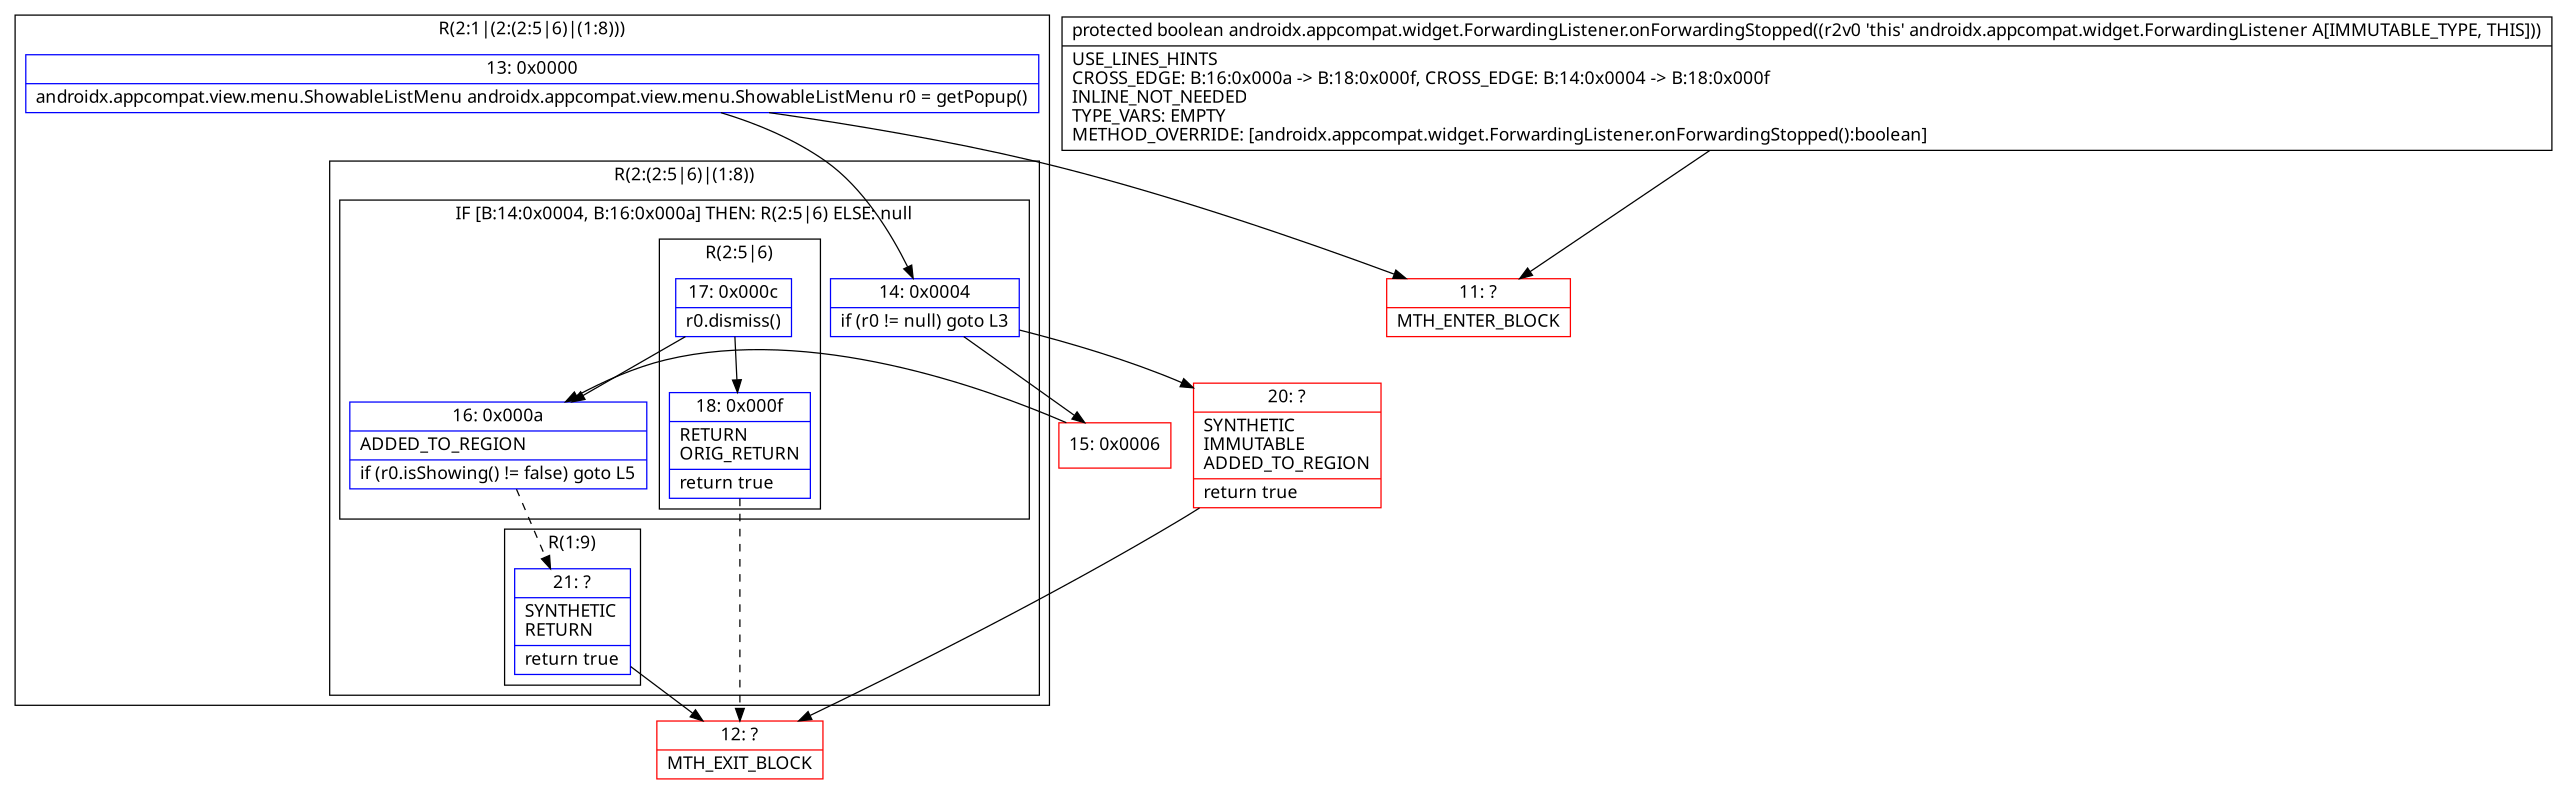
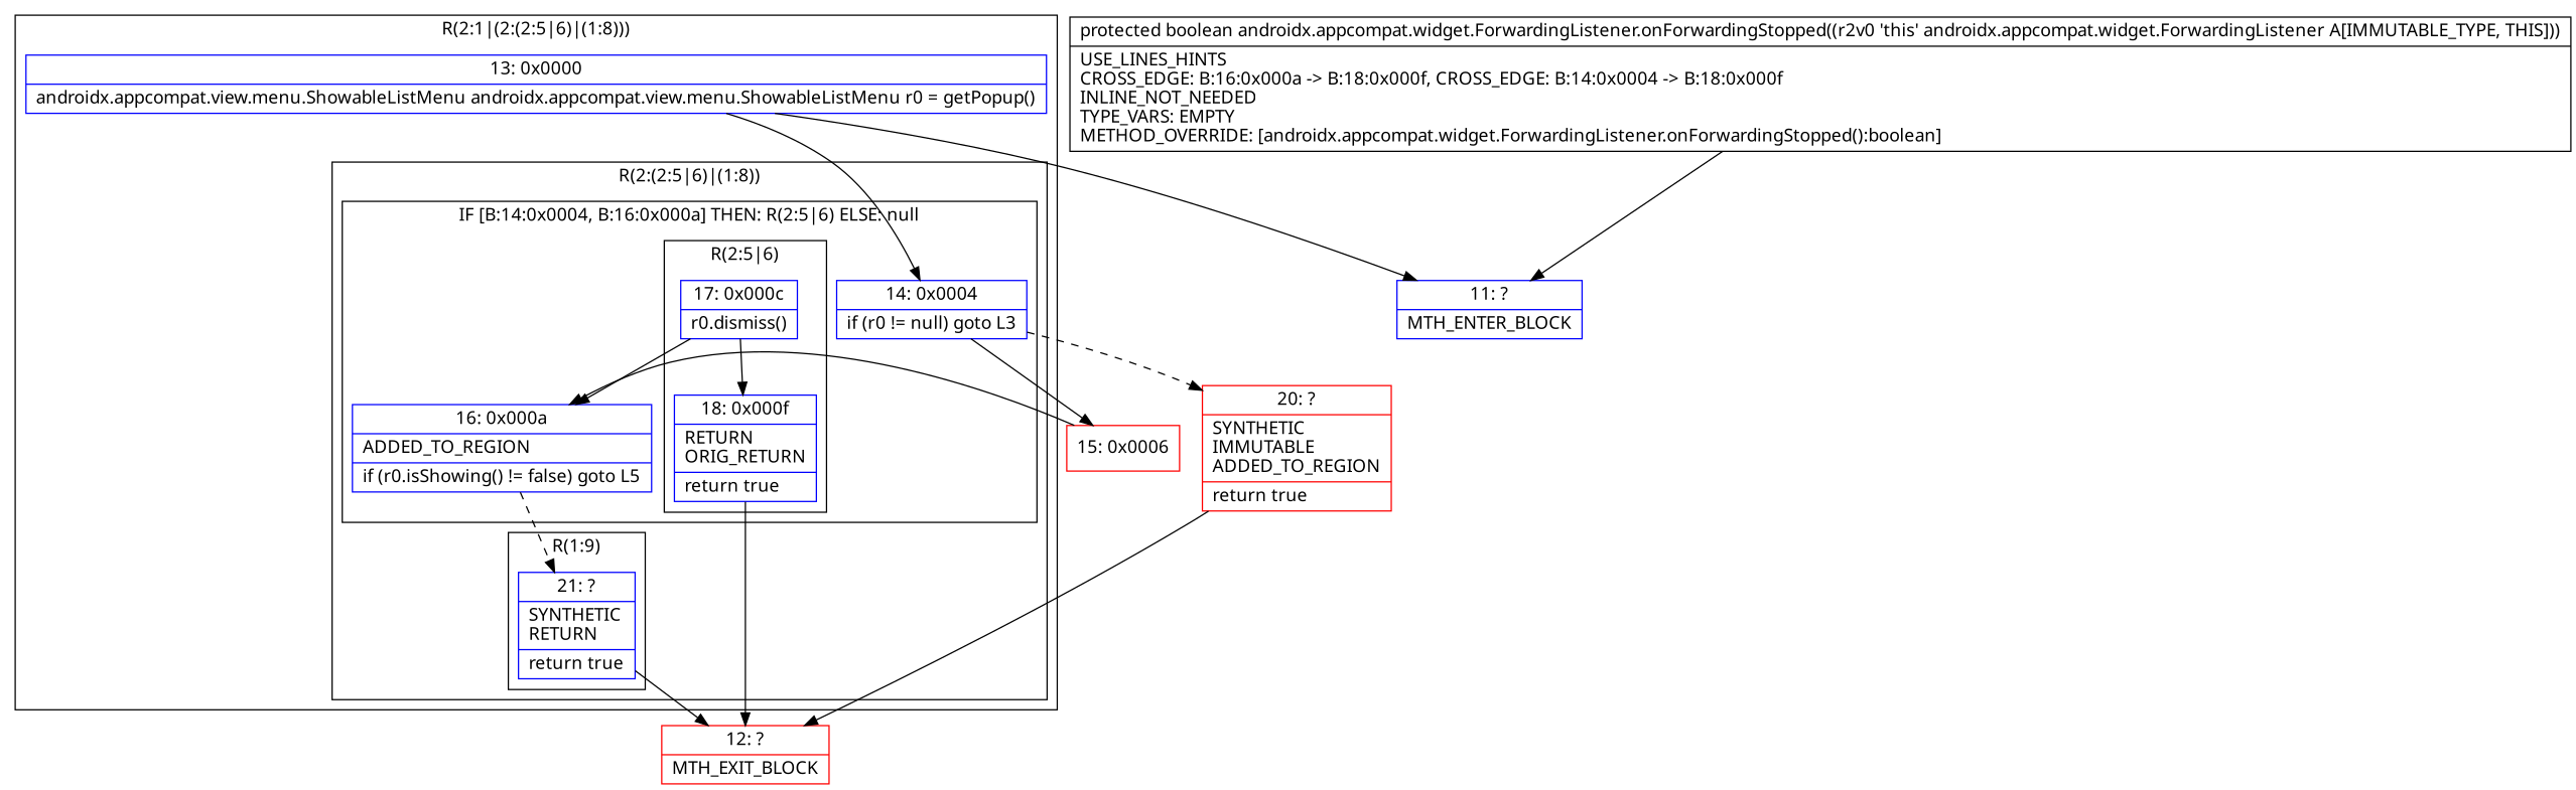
  digraph {
    fontname="Noto Sans"
    node [color=blue fontname="Noto Sans" shape=record]
    edge [fontname="Noto Sans"]
    n1 [label="{17\:\ 0x000c|r0.dismiss()\l}"]
    n2 [label="{18\:\ 0x000f|RETURN\lORIG_RETURN\l|return true\l}"]
    n3 [label="{14\:\ 0x0004|if (r0 != null) goto L3\l}"]
    n4 [label="{16\:\ 0x000a|ADDED_TO_REGION\l|if (r0.isShowing() != false) goto L5\l}"]
    n5 [label="{21\:\ ?|SYNTHETIC\lRETURN\l|return true\l}"]
    n6 [label="{13\:\ 0x0000|androidx.appcompat.view.menu.ShowableListMenu androidx.appcompat.view.menu.ShowableListMenu r0 = getPopup()\l}"]
    n7 [color=red label="{12\:\ ?|MTH_EXIT_BLOCK\l}"]
    n8 [color=red label="{15\:\ 0x0006}"]
    n9 [color=red label="{20\:\ ?|SYNTHETIC\lIMMUTABLE\lADDED_TO_REGION\l|return true\l}"]
-   n10 [color=red label="{11\:\ ?|MTH_ENTER_BLOCK\l}"]
+   n10 [label="{11\:\ ?|MTH_ENTER_BLOCK\l}"]
    n11 [label="{protected boolean androidx.appcompat.widget.ForwardingListener.onForwardingStopped((r2v0 'this' androidx.appcompat.widget.ForwardingListener A[IMMUTABLE_TYPE, THIS]))  | USE_LINES_HINTS\lCROSS_EDGE: B:16:0x000a \-\> B:18:0x000f, CROSS_EDGE: B:14:0x0004 \-\> B:18:0x000f\lINLINE_NOT_NEEDED\lTYPE_VARS: EMPTY\lMETHOD_OVERRIDE: [androidx.appcompat.widget.ForwardingListener.onForwardingStopped():boolean]\l}" color=""]
    subgraph cluster_1 {
      label="R(2:1|(2:(2:5|6)|(1:8)))"
      n6
      subgraph cluster_2 {
        label="R(2:(2:5|6)|(1:8))"
        subgraph cluster_3 {
          label="IF [B:14:0x0004, B:16:0x000a] THEN: R(2:5|6) ELSE: null"
          n3
          n4
          subgraph cluster_4 {
            label="R(2:5|6)"
            n1
            n2
          }
        }
        subgraph cluster_5 {
          label="R(1:9)"
          n5
        }
      }
    }
    n1 -> n2
    n1 -> n4
-   n2 -> n7 [style=dashed]
+   n2 -> n7
    n3 -> n8
-   n3 -> n9 [style=solid]
+   n3 -> n9 [style=dashed]
    n4 -> n5 [style=dashed]
    n5 -> n7
    n6 -> n3
    n6 -> n10
    n8 -> n4
    n9 -> n7
    n11 -> n10
  }
